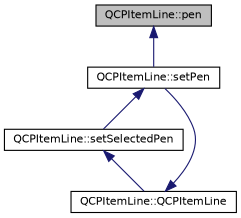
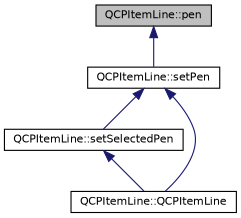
  digraph {
    rankdir=TB
    node [color=black fillcolor=white fontname=Helvetica fontsize=10 shape=record style=filled]
    edge [color=midnightblue dir=back fontname=Helvetica fontsize=10 labelfontname=Helvetica labelfontsize=10 style=solid]
    n1 [fillcolor=grey75 fontcolor=black height=0.2 label="QCPItemLine::pen" width=0.4]
    n2 [height=0.2 label="QCPItemLine::setPen" width=0.4]
    n3 [height=0.2 label="QCPItemLine::setSelectedPen" width=0.4]
    n4 [height=0.2 label="QCPItemLine::QCPItemLine" width=0.4]
    n1 -> n2
    n2 -> n3
-   n4 -> n2
+   n2 -> n4
    n3 -> n4
  }
